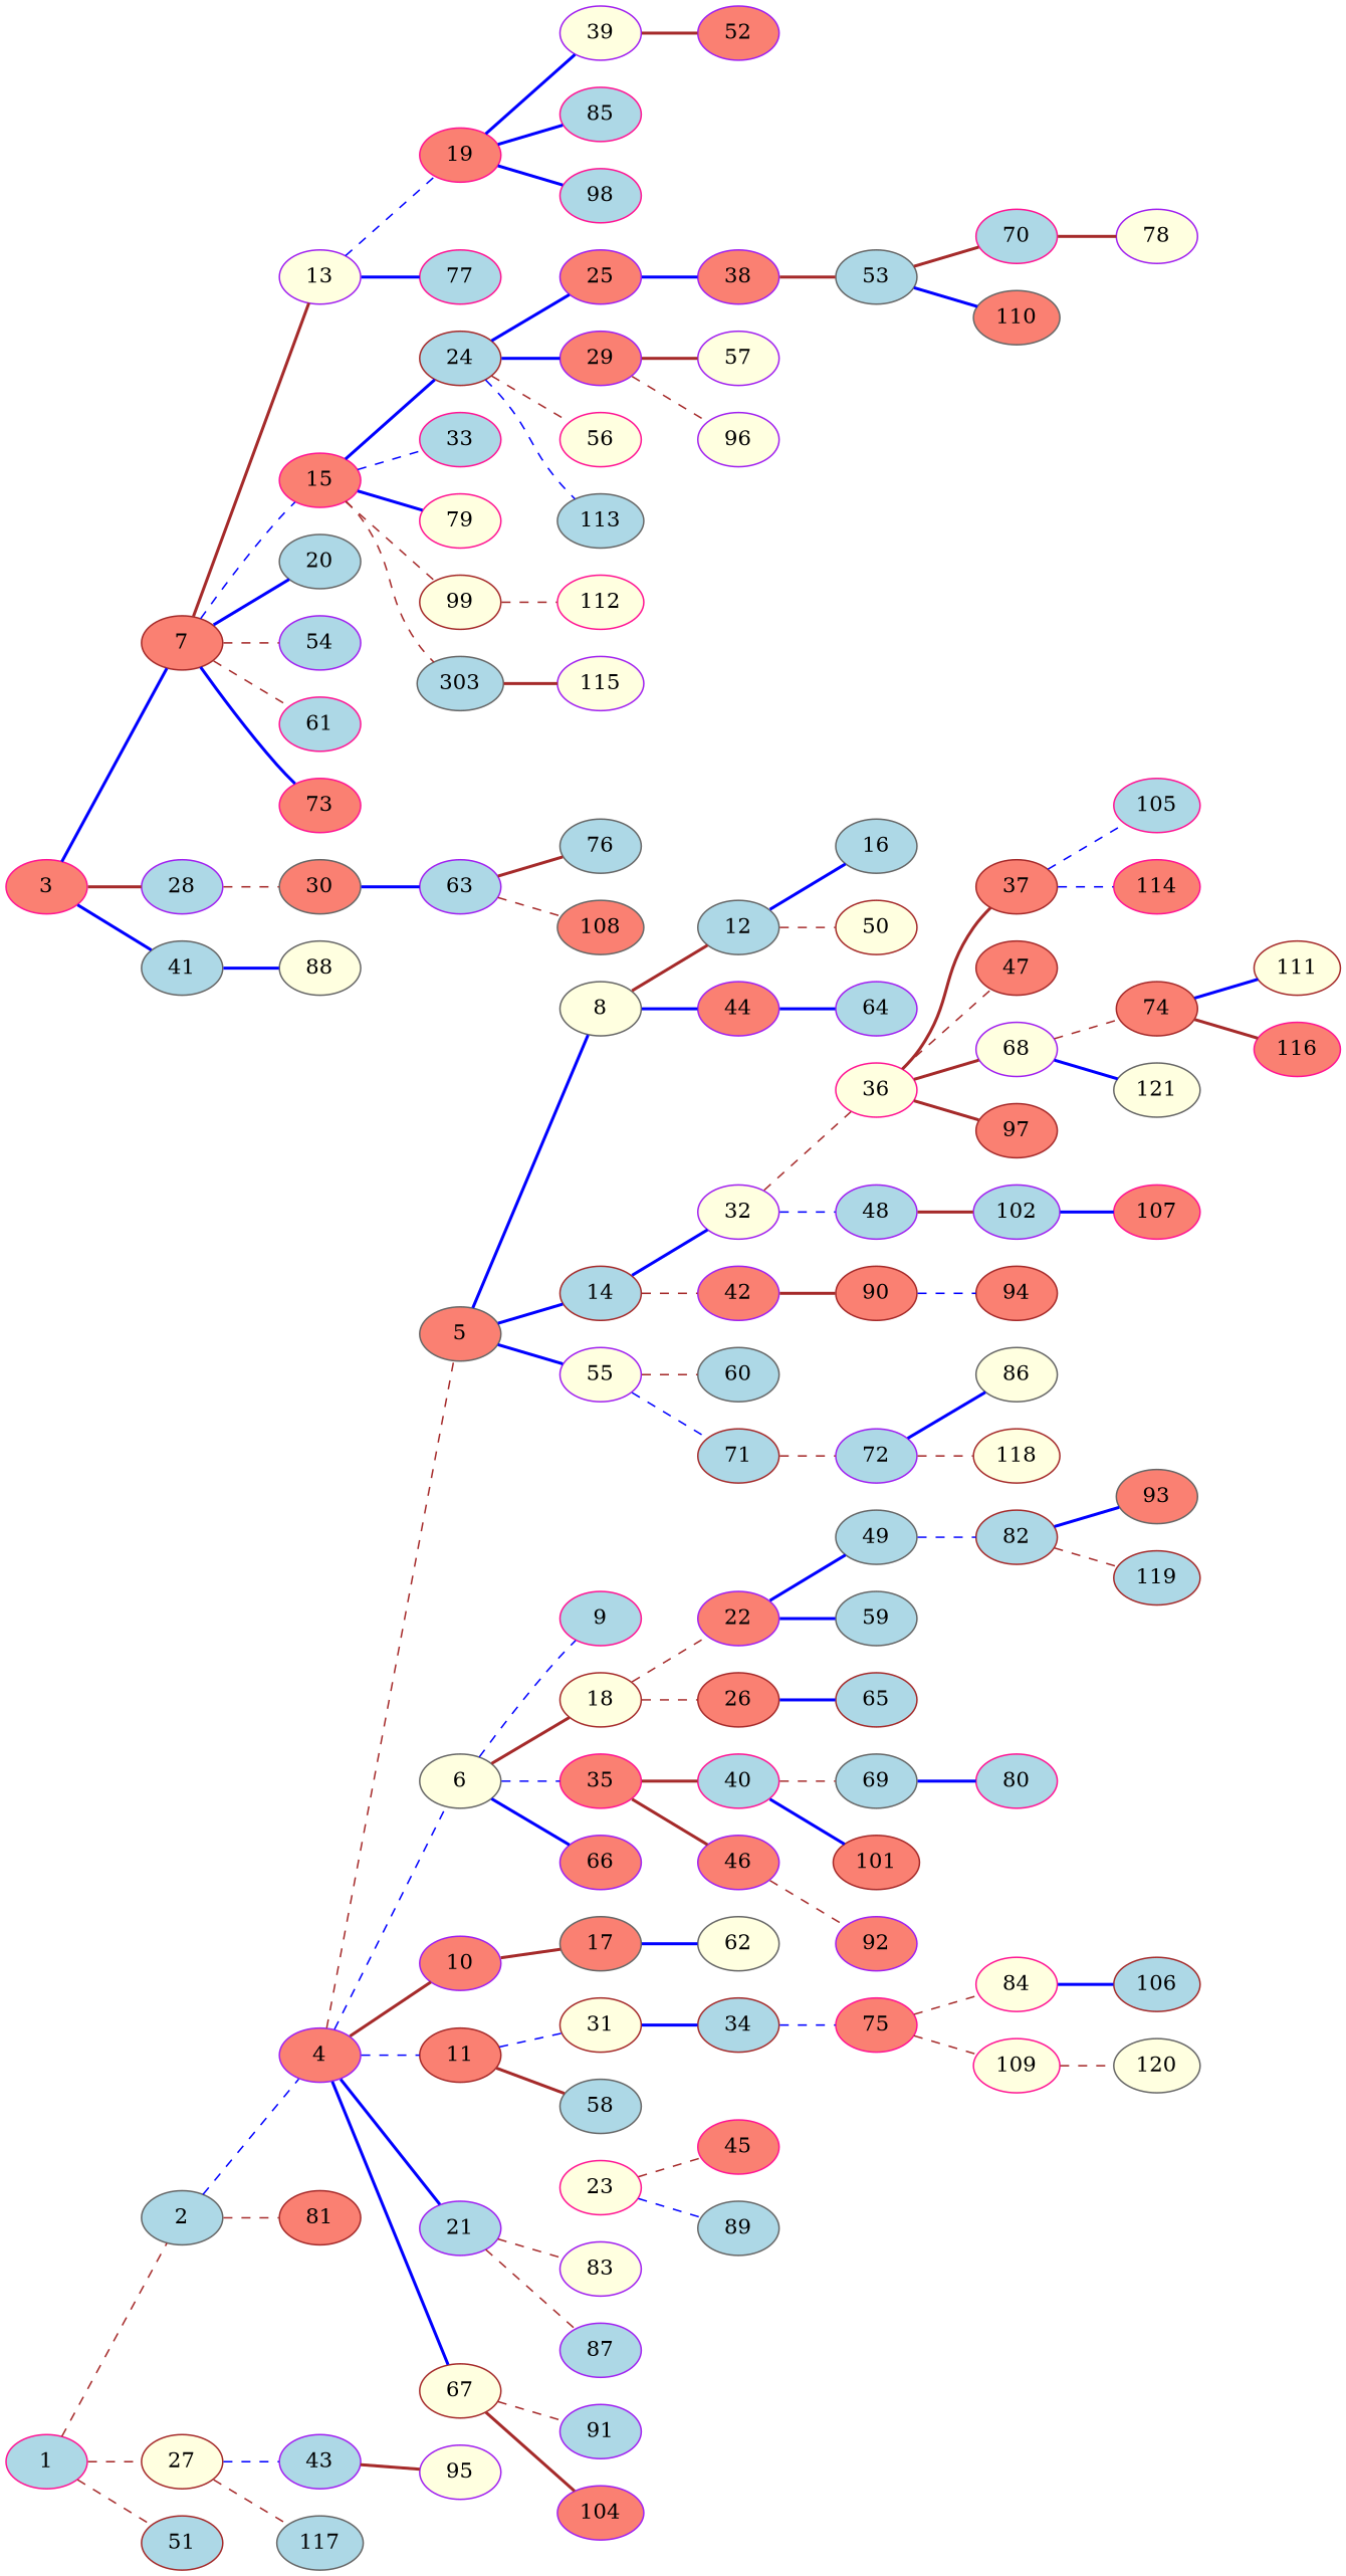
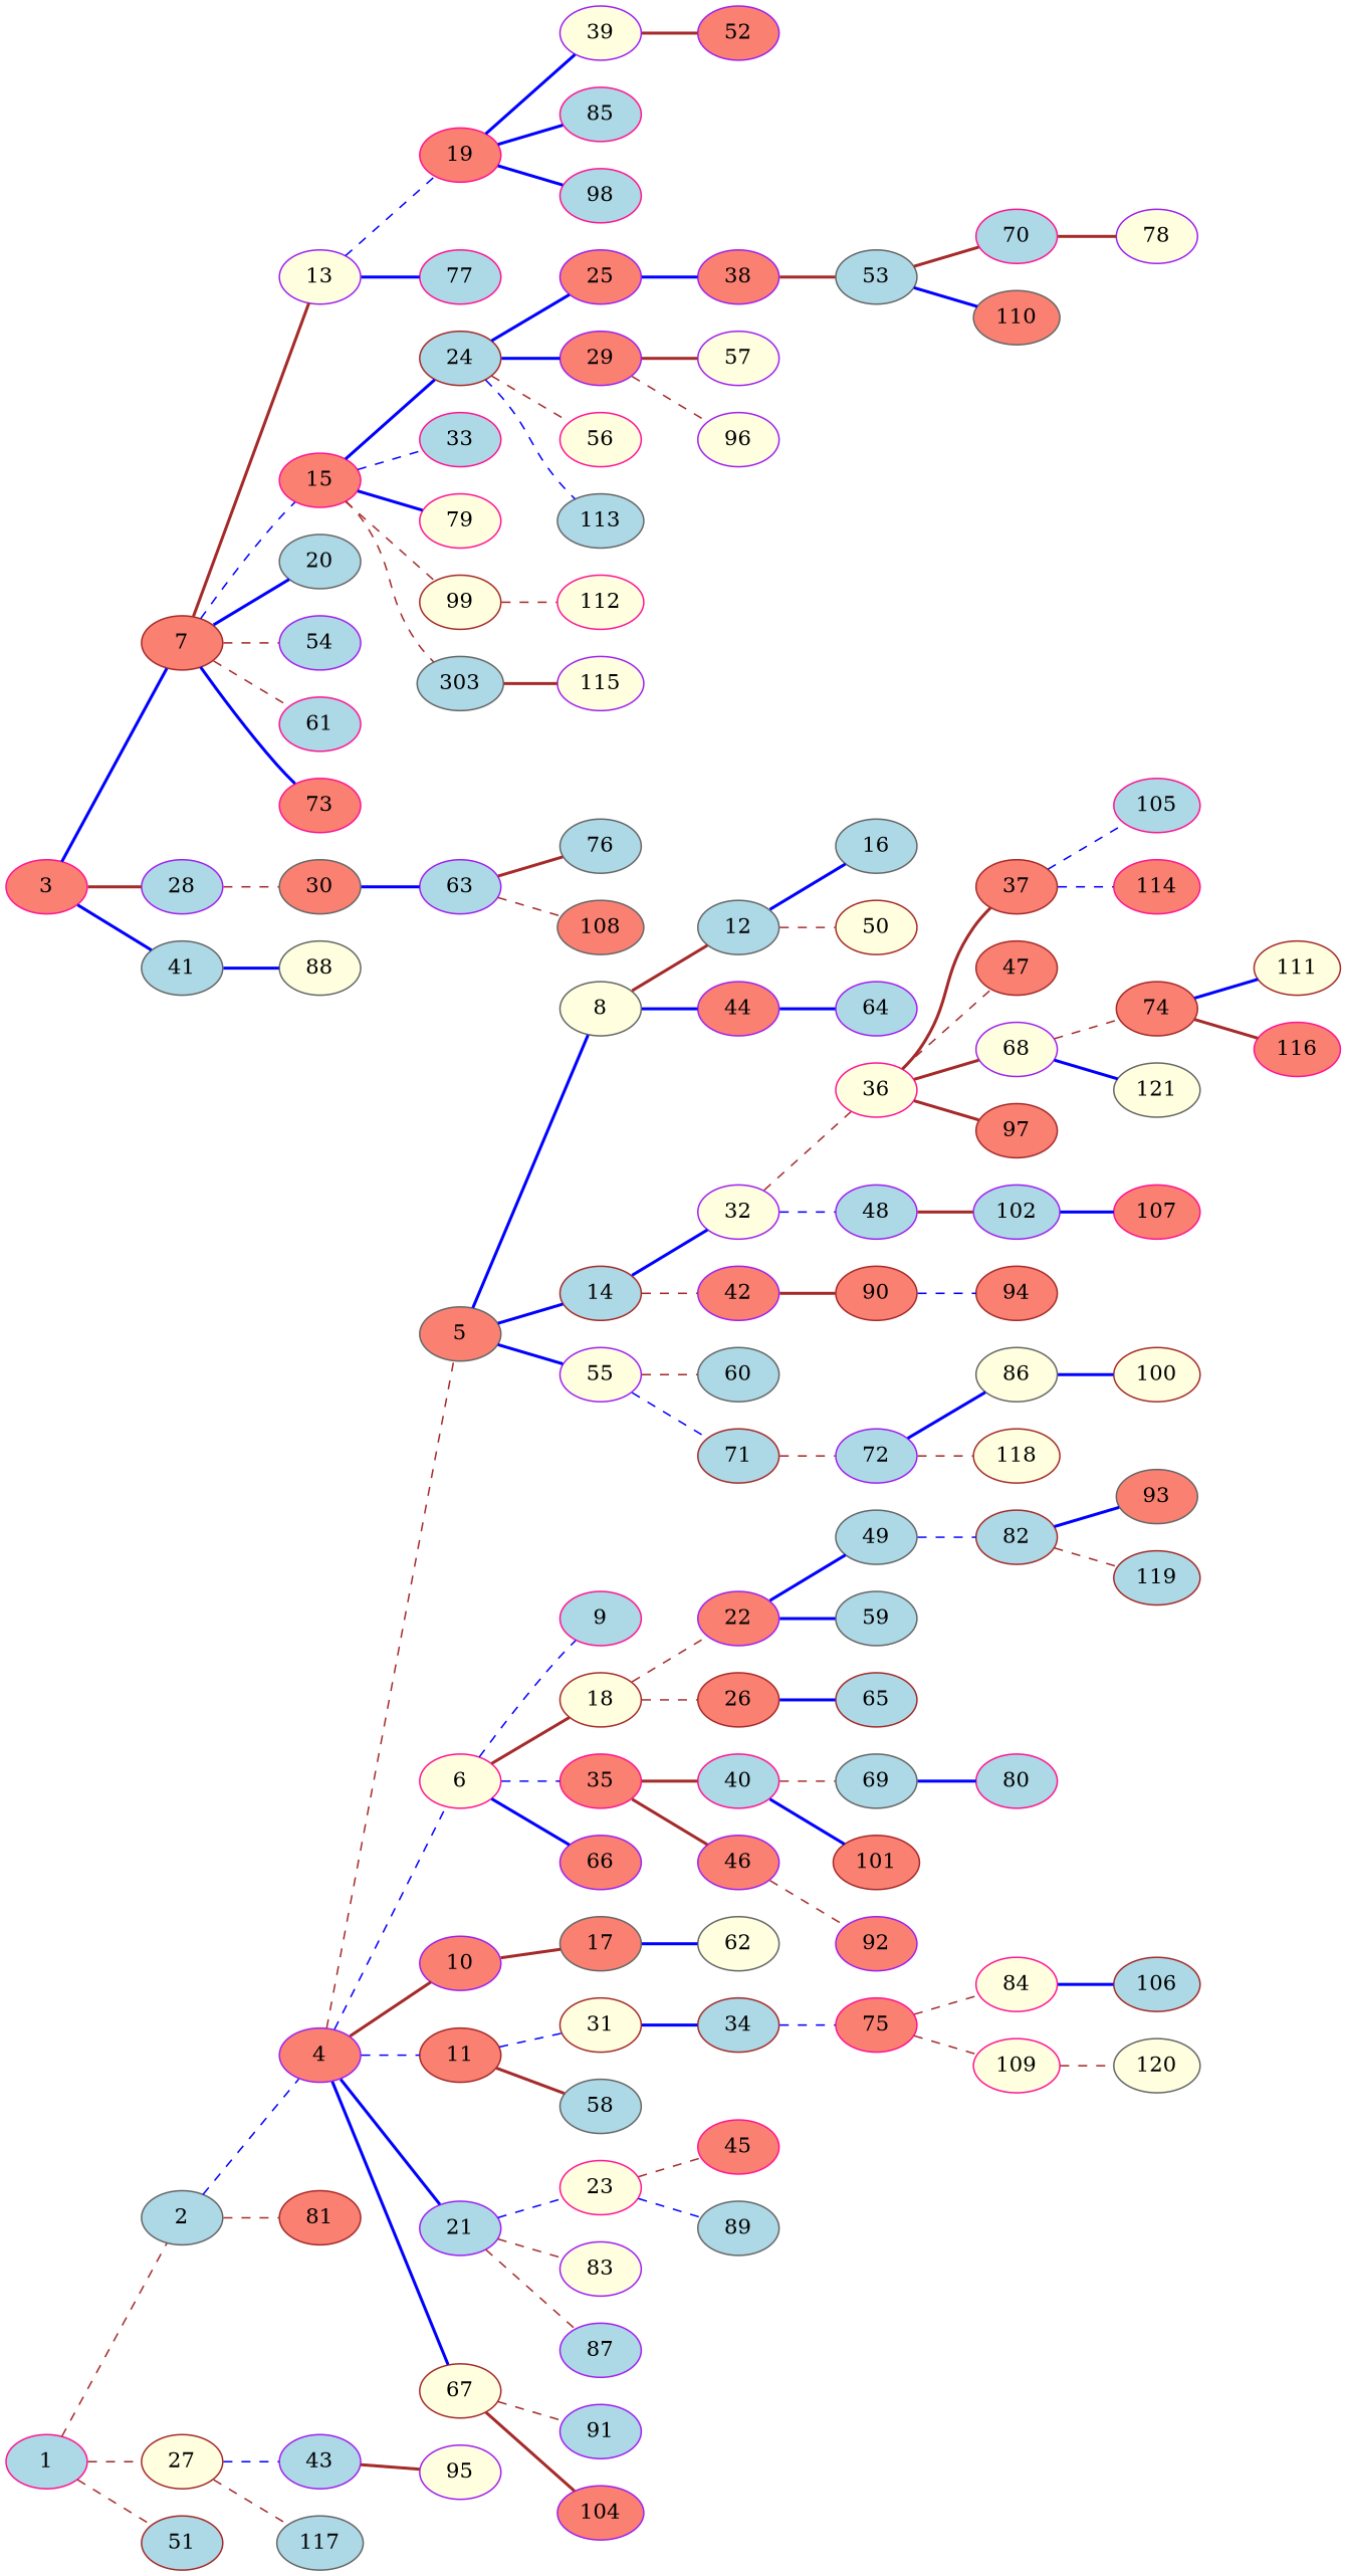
  graph {
    rankdir=LR
    node [color=purple fillcolor=lightblue style=filled]
    edge [color=blue style=bold]
    1 [color=deeppink]
    2 [color=gray40]
    27 [color=brown fillcolor=lightyellow]
    51 [color=brown]
    4 [fillcolor=salmon]
    81 [color=brown fillcolor=salmon]
    43
    117 [color=gray40]
    3 [color=deeppink fillcolor=salmon]
    7 [color=brown fillcolor=salmon]
    28
    41 [color=gray40]
    5 [color=gray40 fillcolor=salmon]
-   6 [color=gray40 fillcolor=lightyellow]
+   6 [color=deeppink fillcolor=lightyellow]
    10 [fillcolor=salmon]
    11 [color=brown fillcolor=salmon]
    21
    67 [color=brown fillcolor=lightyellow]
    13 [fillcolor=lightyellow]
    15 [color=deeppink fillcolor=salmon]
    20 [color=gray40]
    54
    61 [color=deeppink]
    73 [color=deeppink fillcolor=salmon]
    30 [color=gray40 fillcolor=salmon]
    88 [color=gray40 fillcolor=lightyellow]
    8 [color=gray40 fillcolor=lightyellow]
    14 [color=brown]
    55 [fillcolor=lightyellow]
    9 [color=deeppink]
    18 [color=brown fillcolor=lightyellow]
    35 [color=deeppink fillcolor=salmon]
    66 [fillcolor=salmon]
    17 [color=gray40 fillcolor=salmon]
    31 [color=brown fillcolor=lightyellow]
    58 [color=gray40]
    23 [color=deeppink fillcolor=lightyellow]
    83 [fillcolor=lightyellow]
    87
    91
    104 [fillcolor=salmon]
    12 [color=gray40]
    44 [fillcolor=salmon]
    32 [fillcolor=lightyellow]
    42 [fillcolor=salmon]
    60 [color=gray40]
    71 [color=brown]
    22 [fillcolor=salmon]
    26 [color=brown fillcolor=salmon]
    40 [color=deeppink]
    46 [fillcolor=salmon]
    19 [color=deeppink fillcolor=salmon]
    77 [color=deeppink]
    24 [color=brown]
    33 [color=deeppink]
    79 [color=deeppink fillcolor=lightyellow]
    99 [color=brown fillcolor=lightyellow]
    n58 [color=gray40 label=303]
    16 [color=gray40]
    50 [color=brown fillcolor=lightyellow]
    64
    62 [color=gray40 fillcolor=lightyellow]
    34 [color=brown]
    39 [fillcolor=lightyellow]
    85 [color=deeppink]
    98 [color=deeppink]
    36 [color=deeppink fillcolor=lightyellow]
    48
    90 [color=brown fillcolor=salmon]
    25 [fillcolor=salmon]
    29 [fillcolor=salmon]
    56 [color=deeppink fillcolor=lightyellow]
    113 [color=gray40]
    112 [color=deeppink fillcolor=lightyellow]
    115 [fillcolor=lightyellow]
    49 [color=gray40]
    59 [color=gray40]
    65 [color=brown]
    52 [fillcolor=salmon]
    45 [color=deeppink fillcolor=salmon]
    89 [color=gray40]
    82 [color=brown]
    38 [fillcolor=salmon]
    57 [fillcolor=lightyellow]
    96 [fillcolor=lightyellow]
    53 [color=gray40]
    95 [fillcolor=lightyellow]
    63
    76 [color=gray40]
    108 [color=gray40 fillcolor=salmon]
    75 [color=deeppink fillcolor=salmon]
    37 [color=brown fillcolor=salmon]
    47 [color=brown fillcolor=salmon]
    68 [fillcolor=lightyellow]
    97 [color=brown fillcolor=salmon]
    102
    84 [color=deeppink fillcolor=lightyellow]
    109 [color=deeppink fillcolor=lightyellow]
    69 [color=gray40]
    101 [color=brown fillcolor=salmon]
    92 [fillcolor=salmon]
    105 [color=deeppink]
    114 [color=deeppink fillcolor=salmon]
    74 [color=brown fillcolor=salmon]
    121 [color=gray40 fillcolor=lightyellow]
    70 [color=deeppink]
    110 [color=gray40 fillcolor=salmon]
    80 [color=deeppink]
    94 [color=brown fillcolor=salmon]
    107 [color=deeppink fillcolor=salmon]
    93 [color=gray40 fillcolor=salmon]
    119 [color=brown]
    78 [fillcolor=lightyellow]
    72
    111 [color=brown fillcolor=lightyellow]
    116 [color=deeppink fillcolor=salmon]
    86 [color=gray40 fillcolor=lightyellow]
    118 [color=brown fillcolor=lightyellow]
+   100 [color=brown fillcolor=lightyellow]
    106 [color=brown]
    120 [color=gray40 fillcolor=lightyellow]
    1 -- 2 [color=brown style=dashed]
    1 -- 27 [color=brown style=dashed]
    1 -- 51 [color=brown style=dashed]
    2 -- 4 [style=dashed]
    2 -- 81 [color=brown style=dashed]
    27 -- 43 [style=dashed]
    27 -- 117 [color=brown style=dashed]
    4 -- 5 [color=brown style=dashed]
    4 -- 6 [style=dashed]
    4 -- 10 [color=brown]
    4 -- 11 [style=dashed]
    4 -- 21
    4 -- 67
    43 -- 95 [color=brown]
    3 -- 7
    3 -- 28 [color=brown]
    3 -- 41
    7 -- 13 [color=brown]
    7 -- 15 [style=dashed]
    7 -- 20
    7 -- 54 [color=brown style=dashed]
    7 -- 61 [color=brown style=dashed]
    7 -- 73
    28 -- 30 [color=brown style=dashed]
    41 -- 88
    5 -- 8
    5 -- 14
    5 -- 55
    6 -- 9 [style=dashed]
    6 -- 18 [color=brown]
    6 -- 35 [style=dashed]
    6 -- 66
    10 -- 17 [color=brown]
    11 -- 31 [style=dashed]
    11 -- 58 [color=brown]
+   21 -- 23 [style=dashed]
    21 -- 83 [color=brown style=dashed]
    21 -- 87 [color=brown style=dashed]
    67 -- 91 [color=brown style=dashed]
    67 -- 104 [color=brown]
    13 -- 19 [style=dashed]
    13 -- 77
    15 -- 24
    15 -- 33 [style=dashed]
    15 -- 79
    15 -- 99 [color=brown style=dashed]
    15 -- n58 [color=brown style=dashed]
    30 -- 63
    8 -- 12 [color=brown]
    8 -- 44
    14 -- 32
    14 -- 42 [color=brown style=dashed]
    55 -- 60 [color=brown style=dashed]
    55 -- 71 [style=dashed]
    18 -- 22 [color=brown style=dashed]
    18 -- 26 [color=brown style=dashed]
    35 -- 40 [color=brown]
    35 -- 46 [color=brown]
    17 -- 62
    31 -- 34
    23 -- 45 [color=brown style=dashed]
    23 -- 89 [style=dashed]
    12 -- 16
    12 -- 50 [color=brown style=dashed]
    44 -- 64
    32 -- 36 [color=brown style=dashed]
    32 -- 48 [style=dashed]
    42 -- 90 [color=brown]
    71 -- 72 [color=brown style=dashed]
    22 -- 49
    22 -- 59
    26 -- 65
    40 -- 69 [color=brown style=dashed]
    40 -- 101
    46 -- 92 [color=brown style=dashed]
    19 -- 39
    19 -- 85
    19 -- 98
    24 -- 25
    24 -- 29
    24 -- 56 [color=brown style=dashed]
    24 -- 113 [style=dashed]
    99 -- 112 [color=brown style=dashed]
    n58 -- 115 [color=brown]
    34 -- 75 [style=dashed]
    39 -- 52 [color=brown]
    36 -- 37 [color=brown]
    36 -- 47 [color=brown style=dashed]
    36 -- 68 [color=brown]
    36 -- 97 [color=brown]
    48 -- 102 [color=brown]
    90 -- 94 [style=dashed]
    25 -- 38
    29 -- 57 [color=brown]
    29 -- 96 [color=brown style=dashed]
    49 -- 82 [style=dashed]
    82 -- 93
    82 -- 119 [color=brown style=dashed]
    38 -- 53 [color=brown]
    53 -- 70 [color=brown]
    53 -- 110
    63 -- 76 [color=brown]
    63 -- 108 [color=brown style=dashed]
    75 -- 84 [color=brown style=dashed]
    75 -- 109 [color=brown style=dashed]
    37 -- 105 [style=dashed]
    37 -- 114 [style=dashed]
    68 -- 74 [color=brown style=dashed]
    68 -- 121
    102 -- 107
    84 -- 106
    109 -- 120 [color=brown style=dashed]
    69 -- 80
    74 -- 111
    74 -- 116 [color=brown]
    70 -- 78 [color=brown]
    72 -- 86
    72 -- 118 [color=brown style=dashed]
+   86 -- 100
  }
